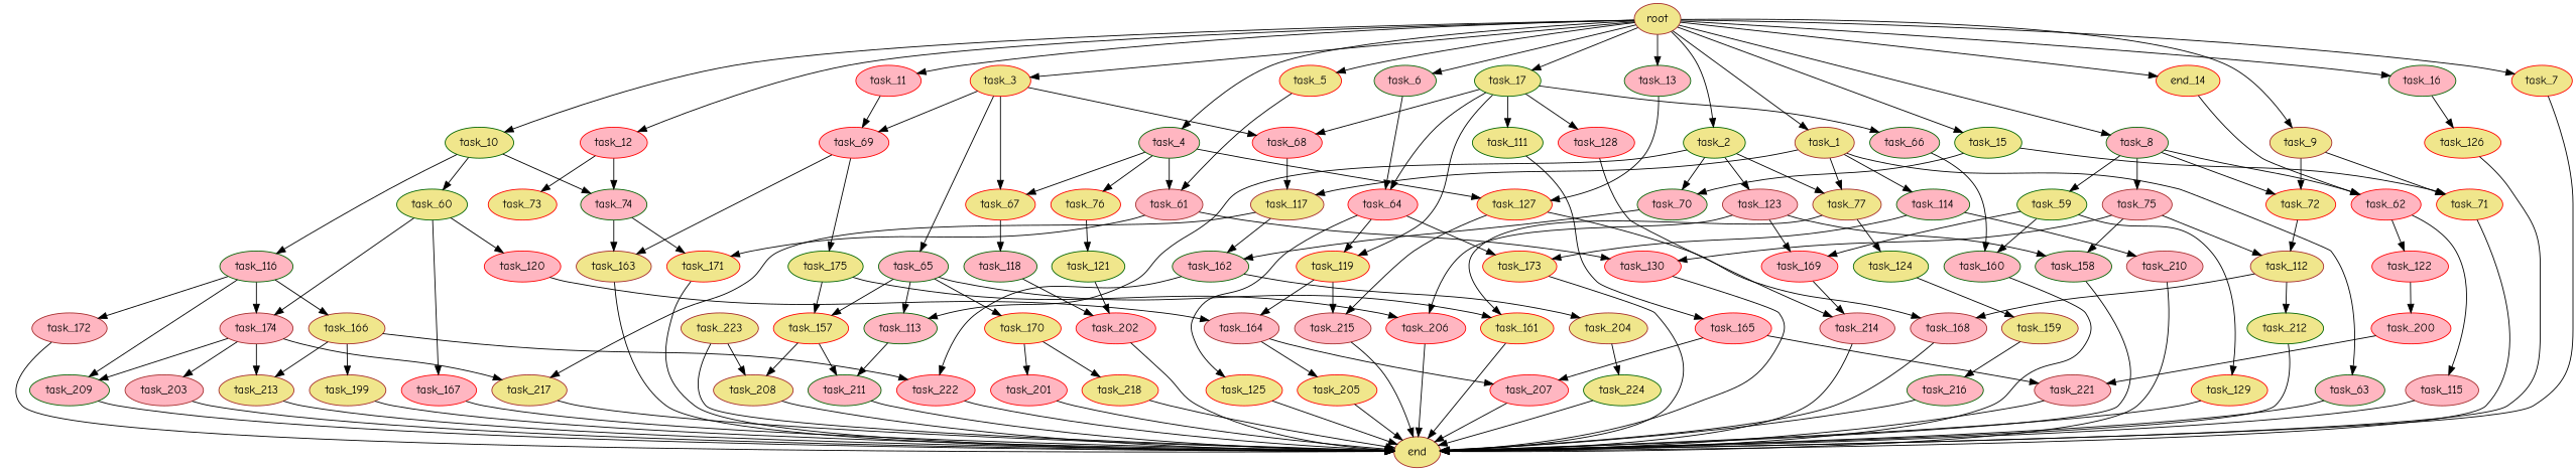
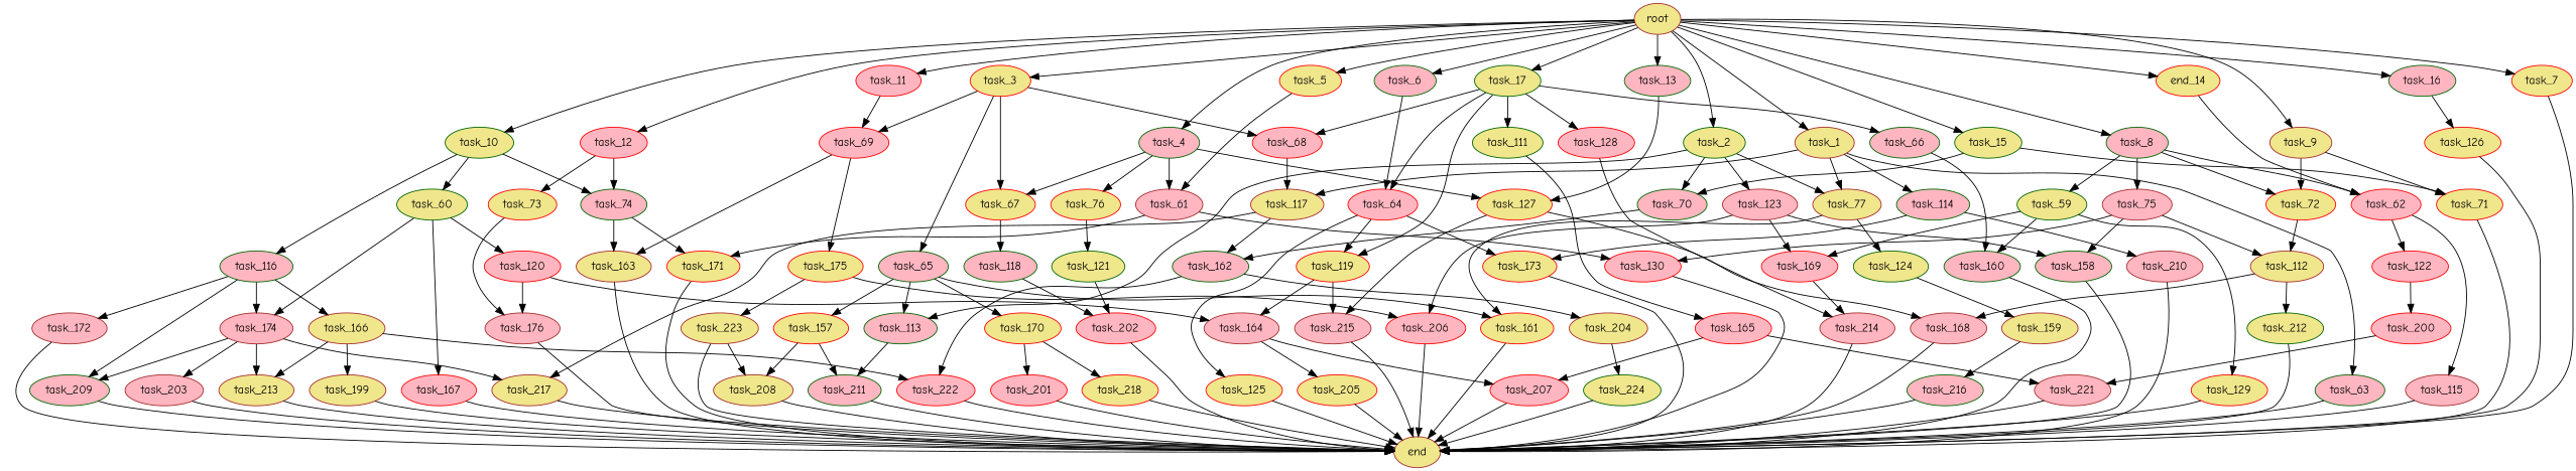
  digraph {
    fontname="Comic Neue"
    node [color=red fillcolor=lightpink fontname="Comic Neue" style=filled]
    edge [fontname="Comic Neue"]
    task_11
    task_69
-   task_175 [color=darkgreen fillcolor=khaki]
+   task_175 [fillcolor=khaki]
    task_163 [color=brown fillcolor=khaki]
    task_206
    task_223 [color=brown fillcolor=khaki]
    end [color=brown fillcolor=khaki]
    task_208 [color=brown fillcolor=khaki]
    task_171 [fillcolor=khaki]
    task_119 [fillcolor=khaki]
    task_64
    task_125 [fillcolor=khaki]
    task_173 [fillcolor=khaki]
    task_215 [color=brown]
    task_164 [color=brown]
    task_17 [color=darkgreen fillcolor=khaki]
    task_128
    task_66 [color=darkgreen]
    task_68
    task_111 [color=darkgreen fillcolor=khaki]
    task_214 [color=brown]
    task_160 [color=darkgreen]
    task_117 [color=brown fillcolor=khaki]
    task_165
    task_202
    task_217 [color=brown fillcolor=khaki]
    task_126 [fillcolor=khaki]
    task_174 [color=brown]
    task_209 [color=darkgreen]
    task_203 [color=brown]
    task_213 [color=brown fillcolor=khaki]
    task_199 [color=brown fillcolor=khaki]
    task_73 [fillcolor=khaki]
+   task_176 [color=brown]
    task_59 [color=darkgreen fillcolor=khaki]
    task_129 [fillcolor=khaki]
    task_169
    task_224 [color=darkgreen fillcolor=khaki]
    task_7 [fillcolor=khaki]
    task_113 [color=darkgreen]
    task_211 [color=darkgreen]
    task_67 [fillcolor=khaki]
    task_118 [color=darkgreen]
    task_158 [color=darkgreen]
    task_157 [fillcolor=khaki]
    task_205 [fillcolor=khaki]
    task_216 [color=darkgreen]
    task_115 [color=brown]
    task_116 [color=darkgreen]
    task_172 [color=brown]
    task_166 [color=brown fillcolor=khaki]
    task_222
    task_130
    task_75 [color=brown]
    task_112 [color=brown fillcolor=khaki]
    task_212 [color=darkgreen fillcolor=khaki]
    task_168 [color=brown]
    task_63 [color=darkgreen]
    task_61 [color=brown]
    task_207
    task_204 [color=brown fillcolor=khaki]
    task_72 [fillcolor=khaki]
    task_121 [color=darkgreen fillcolor=khaki]
    task_124 [color=darkgreen fillcolor=khaki]
    task_159 [color=brown fillcolor=khaki]
    task_170 [fillcolor=khaki]
    task_218 [fillcolor=khaki]
    task_201
    task_3 [fillcolor=khaki]
    task_65 [color=darkgreen]
    task_161 [fillcolor=khaki]
    n72 [fillcolor=khaki label=end_14]
    task_62
    task_122
    task_200
    task_162 [color=darkgreen]
    task_120
    task_9 [color=brown fillcolor=khaki]
    task_71 [fillcolor=khaki]
    task_8 [color=darkgreen]
    root [color=brown fillcolor=khaki]
    task_4 [color=darkgreen]
    task_13 [color=darkgreen]
    task_5 [fillcolor=khaki]
    task_6 [color=darkgreen]
    task_16 [color=darkgreen]
    task_15 [color=darkgreen fillcolor=khaki]
    task_10 [color=darkgreen fillcolor=khaki]
    task_1 [color=brown fillcolor=khaki]
    task_2 [color=darkgreen fillcolor=khaki]
    task_12
    task_127 [fillcolor=khaki]
    task_76 [fillcolor=khaki]
    task_70 [color=darkgreen]
    task_60 [color=darkgreen fillcolor=khaki]
    task_74 [color=darkgreen]
    task_114 [color=darkgreen]
    task_77 [color=brown fillcolor=khaki]
    task_123 [color=brown]
    task_221 [color=brown]
    task_167
    task_210 [color=brown]
    task_11 -> task_69
    task_69 -> task_175
    task_69 -> task_163
    task_175 -> task_206
-   task_175 -> task_157
+   task_175 -> task_223
    task_163 -> end
    task_206 -> end
    task_223 -> end
    task_223 -> task_208
    task_208 -> end
    task_171 -> end
    task_119 -> task_215
    task_119 -> task_164
    task_64 -> task_119
    task_64 -> task_125
    task_64 -> task_173
    task_125 -> end
    task_173 -> end
    task_215 -> end
    task_164 -> task_205
    task_164 -> task_207
    task_17 -> task_119
    task_17 -> task_64
    task_17 -> task_128
    task_17 -> task_66
    task_17 -> task_68
    task_17 -> task_111
    task_128 -> task_214
    task_66 -> task_160
    task_68 -> task_117
    task_111 -> task_165
    task_214 -> end
    task_160 -> end
    task_117 -> task_217
    task_117 -> task_162
    task_165 -> task_207
    task_165 -> task_221
    task_202 -> end
    task_217 -> end
    task_126 -> end
    task_174 -> task_217
    task_174 -> task_209
    task_174 -> task_203
    task_174 -> task_213
    task_209 -> end
    task_203 -> end
    task_213 -> end
    task_199 -> end
+   task_73 -> task_176
+   task_176 -> end
    task_59 -> task_160
    task_59 -> task_129
    task_59 -> task_169
    task_129 -> end
    task_169 -> task_214
    task_224 -> end
    task_7 -> end
    task_113 -> task_211
    task_211 -> end
    task_67 -> task_118
    task_118 -> task_202
    task_158 -> end
    task_157 -> task_208
    task_157 -> task_211
    task_205 -> end
    task_216 -> end
    task_115 -> end
    task_116 -> task_174
    task_116 -> task_209
    task_116 -> task_172
    task_116 -> task_166
    task_172 -> end
    task_166 -> task_213
    task_166 -> task_199
    task_166 -> task_222
    task_222 -> end
    task_130 -> end
    task_75 -> task_158
    task_75 -> task_130
    task_75 -> task_112
    task_112 -> task_212
    task_112 -> task_168
    task_212 -> end
    task_168 -> end
    task_63 -> end
    task_61 -> task_171
    task_61 -> task_130
    task_207 -> end
    task_204 -> task_224
    task_72 -> task_112
    task_121 -> task_202
    task_124 -> task_159
    task_159 -> task_216
    task_170 -> task_218
    task_170 -> task_201
    task_218 -> end
    task_201 -> end
    task_3 -> task_69
    task_3 -> task_68
    task_3 -> task_67
    task_3 -> task_65
    task_65 -> task_113
    task_65 -> task_157
    task_65 -> task_170
    task_65 -> task_161
    task_161 -> end
    n72 -> task_62
    task_62 -> task_115
    task_62 -> task_122
    task_122 -> task_200
    task_200 -> task_221
    task_162 -> task_222
    task_162 -> task_204
    task_120 -> task_164
+   task_120 -> task_176
    task_9 -> task_72
    task_9 -> task_71
    task_71 -> end
    task_8 -> task_59
    task_8 -> task_75
    task_8 -> task_72
    task_8 -> task_62
    root -> task_11
    root -> task_17
    root -> task_7
    root -> task_3
    root -> n72
    root -> task_9
    root -> task_8
    root -> task_4
    root -> task_13
    root -> task_5
    root -> task_6
    root -> task_16
    root -> task_15
    root -> task_10
    root -> task_1
    root -> task_2
    root -> task_12
    task_4 -> task_67
    task_4 -> task_61
    task_4 -> task_127
    task_4 -> task_76
    task_13 -> task_127
    task_5 -> task_61
    task_6 -> task_64
    task_16 -> task_126
    task_15 -> task_71
    task_15 -> task_70
    task_10 -> task_116
    task_10 -> task_60
    task_10 -> task_74
    task_1 -> task_117
    task_1 -> task_63
    task_1 -> task_114
    task_1 -> task_77
    task_2 -> task_113
    task_2 -> task_70
    task_2 -> task_77
    task_2 -> task_123
    task_12 -> task_73
    task_12 -> task_74
    task_127 -> task_215
    task_127 -> task_168
    task_76 -> task_121
    task_70 -> task_162
    task_60 -> task_174
    task_60 -> task_120
    task_60 -> task_167
    task_74 -> task_163
    task_74 -> task_171
    task_114 -> task_173
    task_114 -> task_210
    task_77 -> task_124
    task_77 -> task_161
    task_123 -> task_206
    task_123 -> task_169
    task_123 -> task_158
    task_221 -> end
    task_167 -> end
    task_210 -> end
  }
